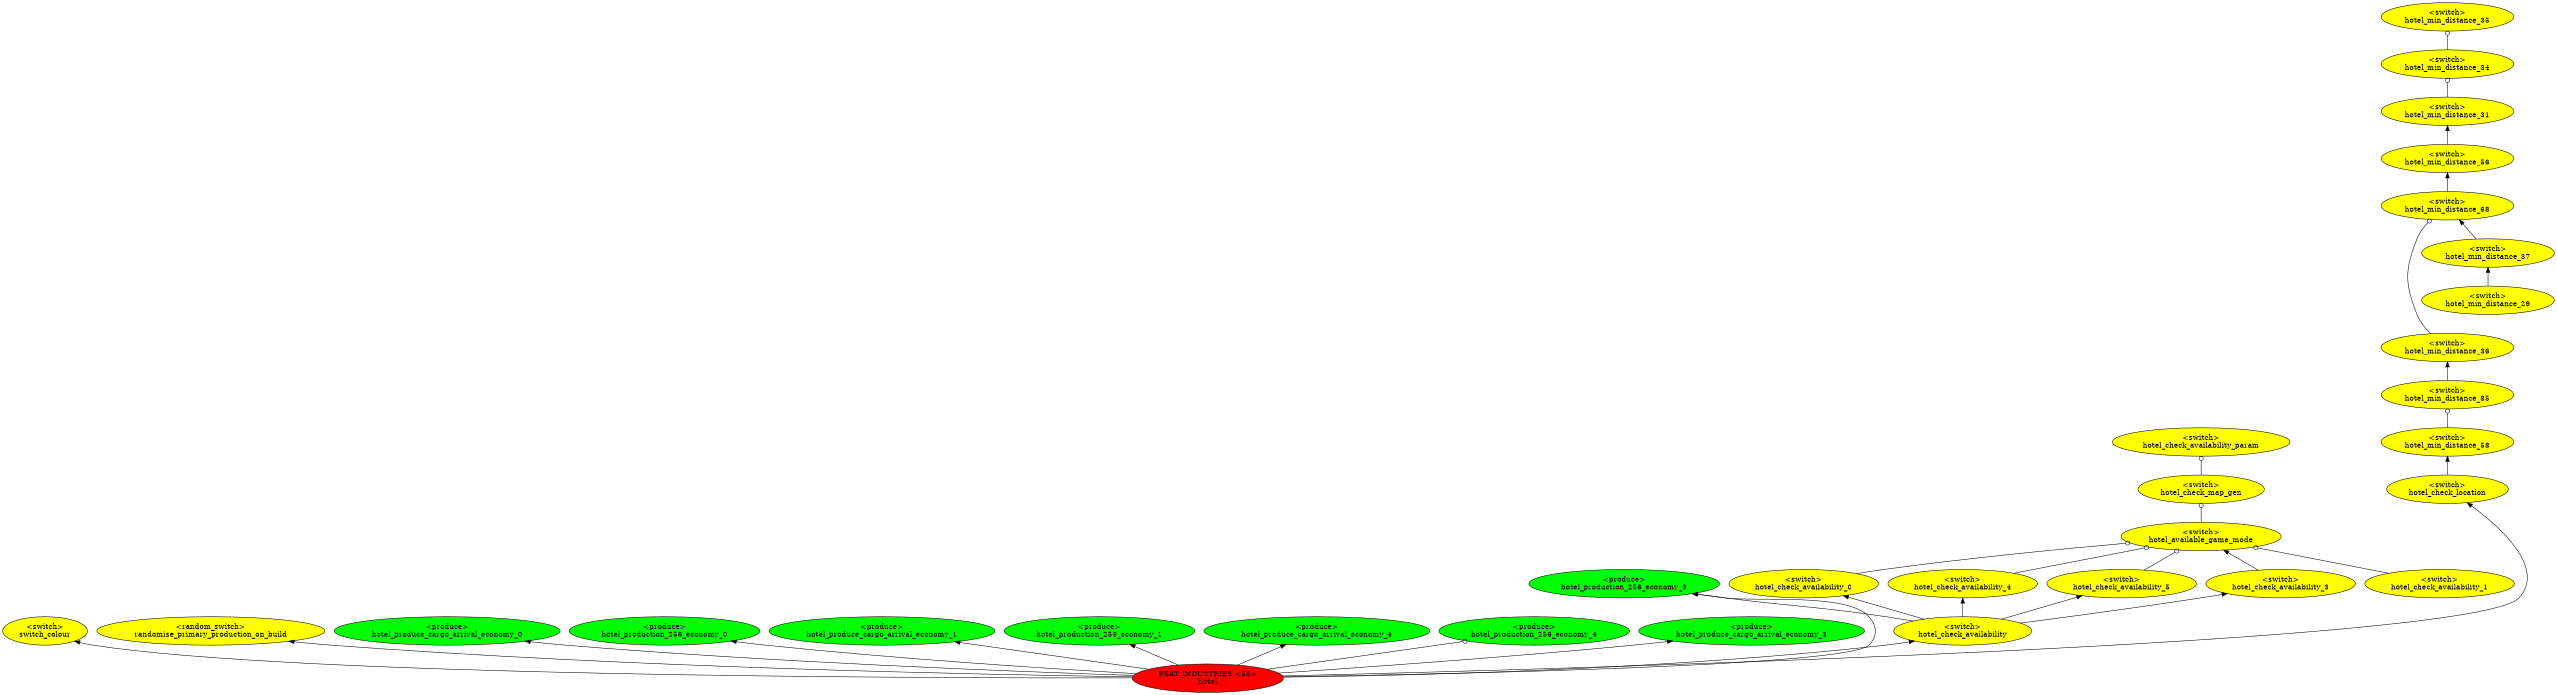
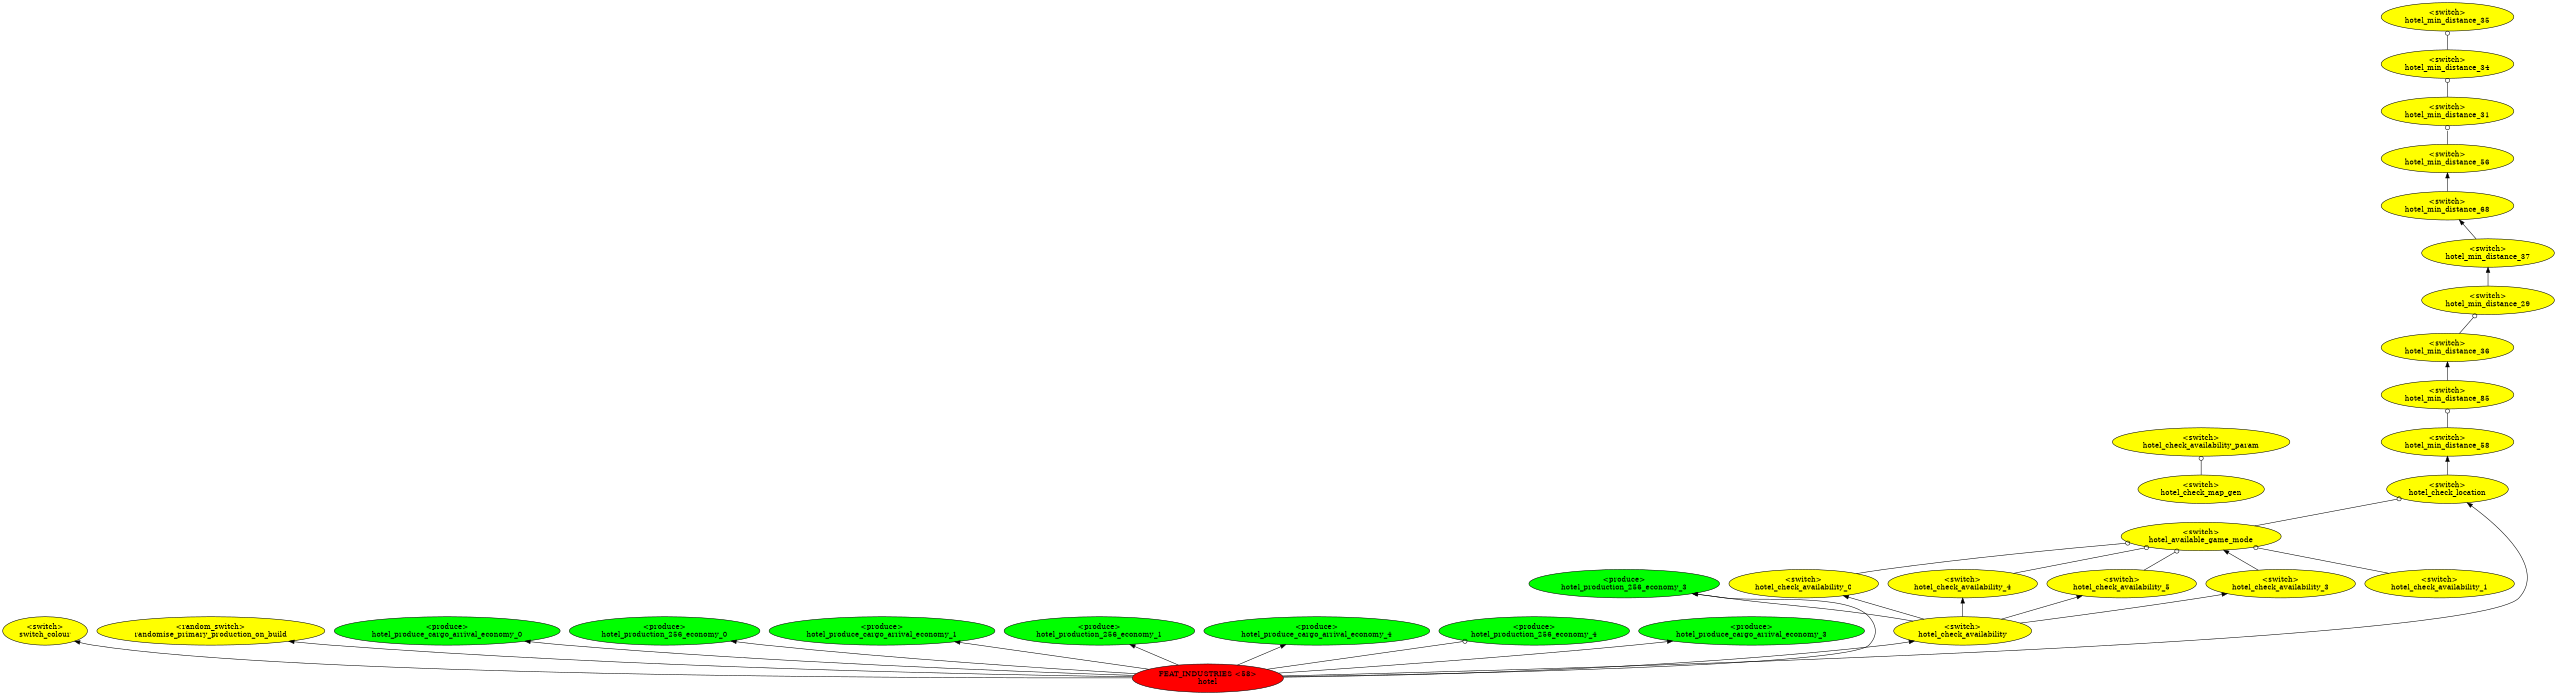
  digraph {
    rankdir=BT
    node [fillcolor=yellow style=filled]
    edge [arrowhead=normal]
    n1 [label="<switch>\nswitch_colour"]
    n2 [label="<random_switch>\nrandomise_primary_production_on_build"]
    n3 [fillcolor=green label="<produce>\nhotel_produce_cargo_arrival_economy_0"]
    n4 [fillcolor=green label="<produce>\nhotel_production_256_economy_0"]
    n5 [fillcolor=green label="<produce>\nhotel_produce_cargo_arrival_economy_1"]
    n6 [fillcolor=green label="<produce>\nhotel_production_256_economy_1"]
    n7 [fillcolor=green label="<produce>\nhotel_produce_cargo_arrival_economy_4"]
    n8 [fillcolor=green label="<produce>\nhotel_production_256_economy_4"]
    n9 [fillcolor=green label="<produce>\nhotel_produce_cargo_arrival_economy_3"]
    n10 [fillcolor=green label="<produce>\nhotel_production_256_economy_3"]
    n11 [label="<switch>\nhotel_check_availability_param"]
    n12 [label="<switch>\nhotel_check_map_gen"]
    n13 [label="<switch>\nhotel_available_game_mode"]
    n14 [label="<switch>\nhotel_check_availability_0"]
    n15 [label="<switch>\nhotel_check_availability_1"]
    n16 [label="<switch>\nhotel_check_availability_4"]
    n17 [label="<switch>\nhotel_check_availability_5"]
    n18 [label="<switch>\nhotel_check_availability_3"]
    n19 [label="<switch>\nhotel_check_availability"]
    n20 [label="<switch>\nhotel_min_distance_35"]
    n21 [label="<switch>\nhotel_min_distance_34"]
    n22 [label="<switch>\nhotel_min_distance_31"]
    n23 [label="<switch>\nhotel_min_distance_56"]
    n24 [label="<switch>\nhotel_min_distance_68"]
    n25 [label="<switch>\nhotel_min_distance_37"]
    n26 [label="<switch>\nhotel_min_distance_29"]
    n27 [label="<switch>\nhotel_min_distance_36"]
    n28 [label="<switch>\nhotel_min_distance_85"]
    n29 [label="<switch>\nhotel_min_distance_58"]
    n30 [label="<switch>\nhotel_check_location"]
    n31 [fillcolor=red label="FEAT_INDUSTRIES <58>\nhotel"]
    n12 -> n11 [arrowhead=odot]
-   n13 -> n12 [arrowhead=odot]
+   n13 -> n30 [arrowhead=odot]
    n14 -> n13 [arrowhead=odot]
    n15 -> n13 [arrowhead=odot]
    n16 -> n13 [arrowhead=odot]
    n17 -> n13 [arrowhead=odot]
    n18 -> n13
    n19 -> n10
    n19 -> n14
    n19 -> n16
    n19 -> n17
    n19 -> n18
    n21 -> n20 [arrowhead=odot]
    n22 -> n21 [arrowhead=odot]
-   n23 -> n22
+   n23 -> n22 [arrowhead=odot]
    n24 -> n23
    n25 -> n24
    n26 -> n25
-   n27 -> n24 [arrowhead=odot]
+   n27 -> n26 [arrowhead=odot]
    n28 -> n27
    n29 -> n28 [arrowhead=odot]
    n30 -> n29
    n31 -> n1
    n31 -> n2
    n31 -> n3
    n31 -> n4
    n31 -> n5
    n31 -> n6
    n31 -> n7
    n31 -> n8 [arrowhead=odot]
    n31 -> n9
    n31 -> n10
    n31 -> n19
    n31 -> n30
  }
